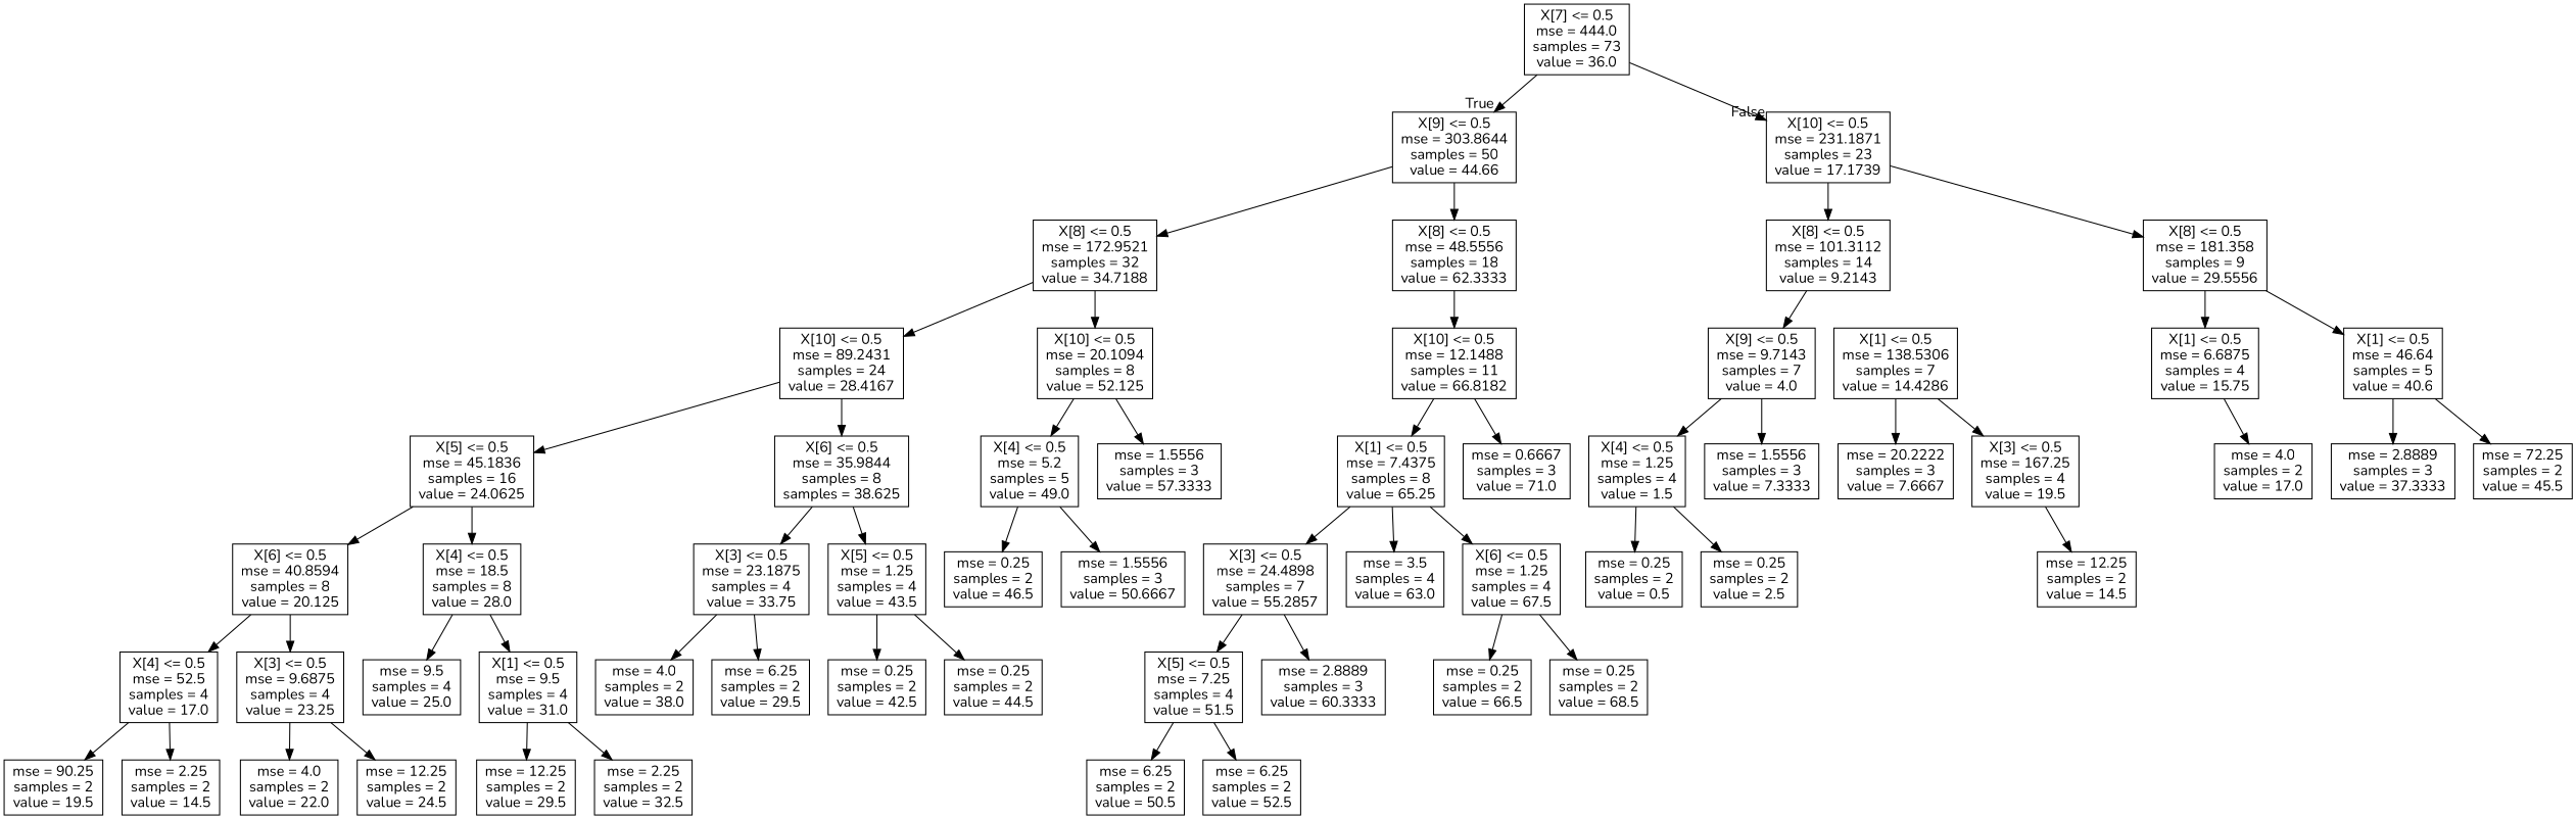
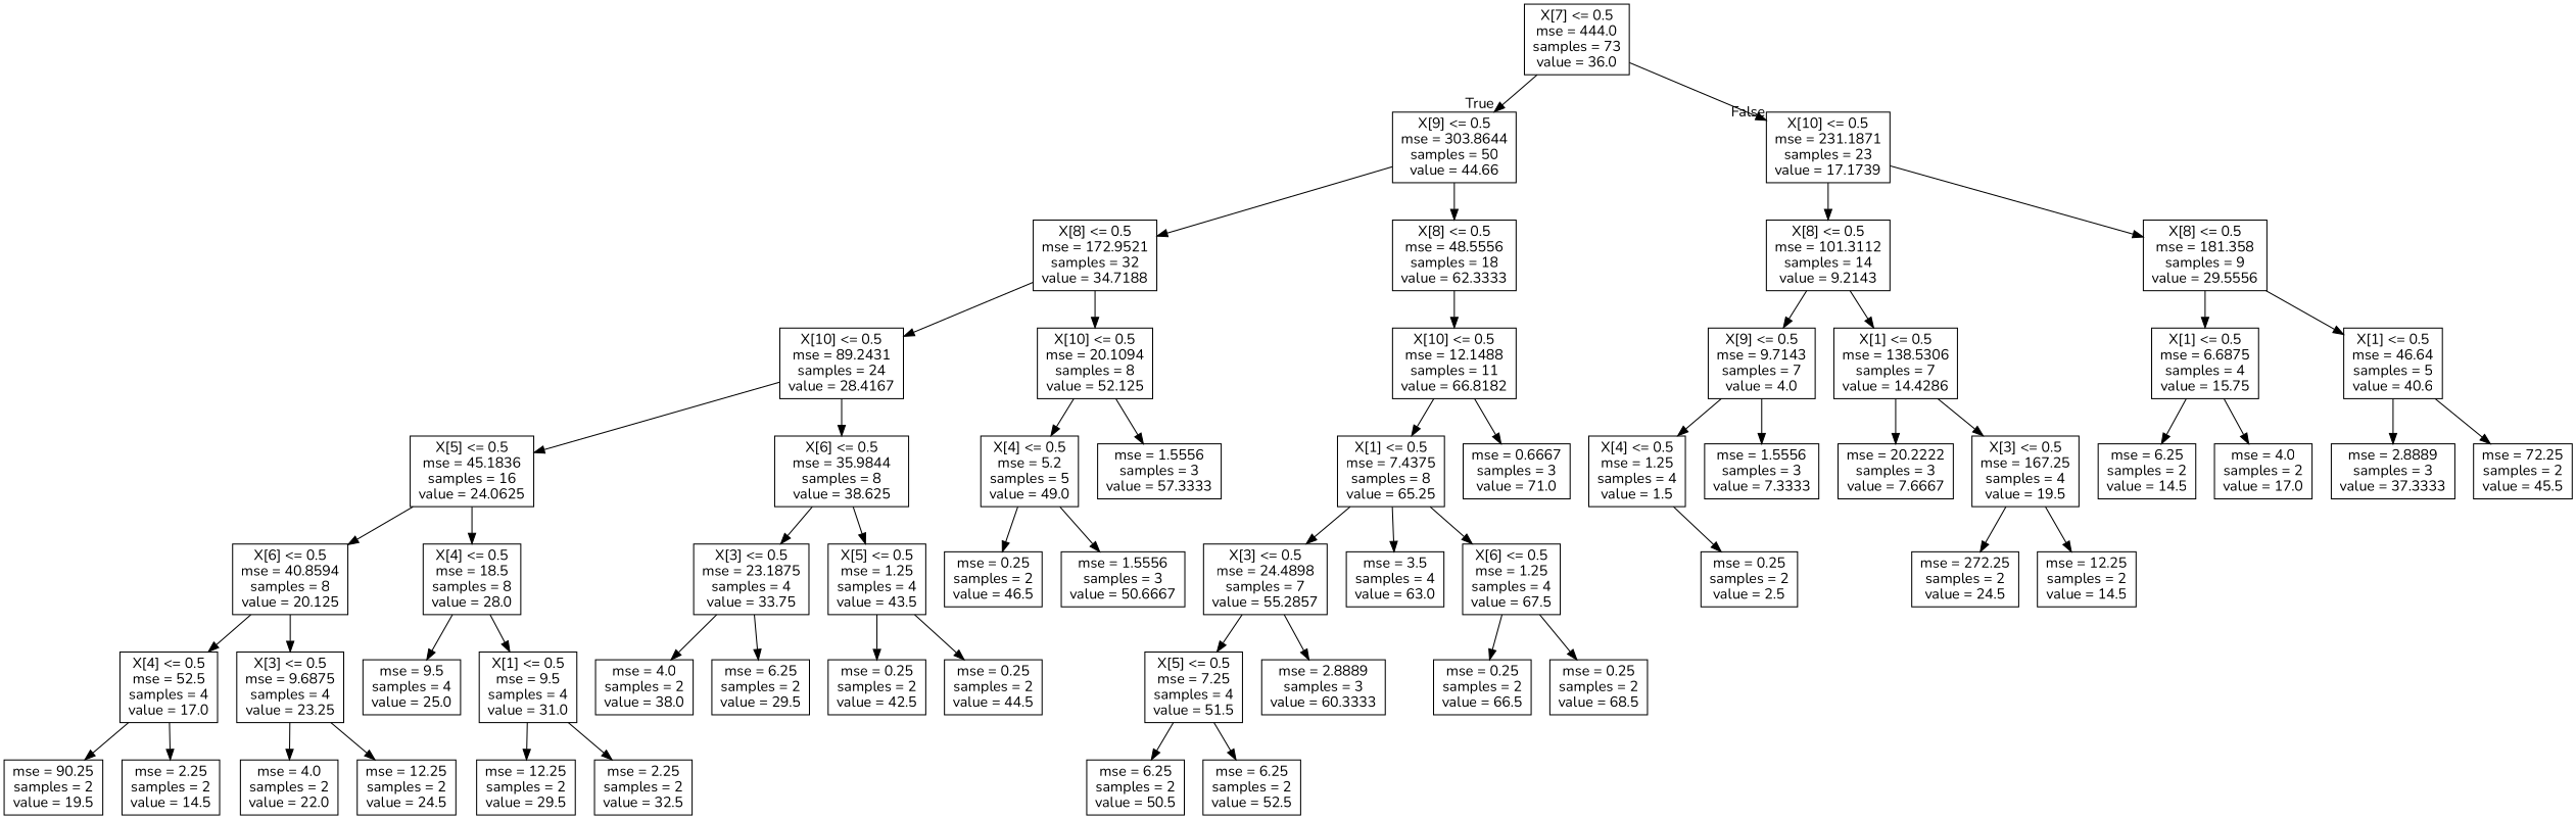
  digraph {
    fontname=Nunito
    node [fontname=Nunito shape=box]
    edge [fontname=Nunito]
    n1 [label="X[7] <= 0.5\nmse = 444.0\nsamples = 73\nvalue = 36.0"]
    n2 [label="X[9] <= 0.5\nmse = 303.8644\nsamples = 50\nvalue = 44.66"]
    n3 [label="X[10] <= 0.5\nmse = 231.1871\nsamples = 23\nvalue = 17.1739"]
    n4 [label="X[8] <= 0.5\nmse = 172.9521\nsamples = 32\nvalue = 34.7188"]
    n5 [label="X[8] <= 0.5\nmse = 48.5556\nsamples = 18\nvalue = 62.3333"]
    n6 [label="X[8] <= 0.5\nmse = 101.3112\nsamples = 14\nvalue = 9.2143"]
    n7 [label="X[8] <= 0.5\nmse = 181.358\nsamples = 9\nvalue = 29.5556"]
    n8 [label="X[10] <= 0.5\nmse = 89.2431\nsamples = 24\nvalue = 28.4167"]
    n9 [label="X[10] <= 0.5\nmse = 20.1094\nsamples = 8\nvalue = 52.125"]
    n10 [label="X[10] <= 0.5\nmse = 12.1488\nsamples = 11\nvalue = 66.8182"]
    n11 [label="X[5] <= 0.5\nmse = 45.1836\nsamples = 16\nvalue = 24.0625"]
-   n12 [label="X[6] <= 0.5\nmse = 35.9844\nsamples = 8\nsamples = 38.625"]
+   n12 [label="X[6] <= 0.5\nmse = 35.9844\nsamples = 8\nvalue = 38.625"]
    n13 [label="X[4] <= 0.5\nmse = 5.2\nsamples = 5\nvalue = 49.0"]
    n14 [label="mse = 1.5556\nsamples = 3\nvalue = 57.3333"]
    n15 [label="X[6] <= 0.5\nmse = 40.8594\nsamples = 8\nvalue = 20.125"]
    n16 [label="X[4] <= 0.5\nmse = 18.5\nsamples = 8\nvalue = 28.0"]
    n17 [label="X[3] <= 0.5\nmse = 23.1875\nsamples = 4\nvalue = 33.75"]
    n18 [label="X[5] <= 0.5\nmse = 1.25\nsamples = 4\nvalue = 43.5"]
    n19 [label="X[4] <= 0.5\nmse = 52.5\nsamples = 4\nvalue = 17.0"]
    n20 [label="X[3] <= 0.5\nmse = 9.6875\nsamples = 4\nvalue = 23.25"]
    n21 [label="mse = 9.5\nsamples = 4\nvalue = 25.0"]
    n22 [label="X[1] <= 0.5\nmse = 9.5\nsamples = 4\nvalue = 31.0"]
    n23 [label="mse = 90.25\nsamples = 2\nvalue = 19.5"]
    n24 [label="mse = 2.25\nsamples = 2\nvalue = 14.5"]
    n25 [label="mse = 4.0\nsamples = 2\nvalue = 22.0"]
    n26 [label="mse = 12.25\nsamples = 2\nvalue = 24.5"]
    n27 [label="mse = 12.25\nsamples = 2\nvalue = 29.5"]
    n28 [label="mse = 2.25\nsamples = 2\nvalue = 32.5"]
    n29 [label="mse = 4.0\nsamples = 2\nvalue = 38.0"]
    n30 [label="mse = 6.25\nsamples = 2\nvalue = 29.5"]
    n31 [label="mse = 0.25\nsamples = 2\nvalue = 42.5"]
    n32 [label="mse = 0.25\nsamples = 2\nvalue = 44.5"]
    n33 [label="mse = 0.25\nsamples = 2\nvalue = 46.5"]
    n34 [label="mse = 1.5556\nsamples = 3\nvalue = 50.6667"]
    n35 [label="X[3] <= 0.5\nmse = 24.4898\nsamples = 7\nvalue = 55.2857"]
    n36 [label="X[5] <= 0.5\nmse = 7.25\nsamples = 4\nvalue = 51.5"]
    n37 [label="mse = 2.8889\nsamples = 3\nvalue = 60.3333"]
    n38 [label="X[1] <= 0.5\nmse = 7.4375\nsamples = 8\nvalue = 65.25"]
    n39 [label="mse = 0.6667\nsamples = 3\nvalue = 71.0"]
    n40 [label="mse = 6.25\nsamples = 2\nvalue = 50.5"]
    n41 [label="mse = 6.25\nsamples = 2\nvalue = 52.5"]
    n42 [label="mse = 3.5\nsamples = 4\nvalue = 63.0"]
    n43 [label="X[6] <= 0.5\nmse = 1.25\nsamples = 4\nvalue = 67.5"]
    n44 [label="mse = 0.25\nsamples = 2\nvalue = 66.5"]
    n45 [label="mse = 0.25\nsamples = 2\nvalue = 68.5"]
    n46 [label="X[9] <= 0.5\nmse = 9.7143\nsamples = 7\nvalue = 4.0"]
    n47 [label="X[1] <= 0.5\nmse = 138.5306\nsamples = 7\nvalue = 14.4286"]
    n48 [label="X[1] <= 0.5\nmse = 6.6875\nsamples = 4\nvalue = 15.75"]
    n49 [label="X[1] <= 0.5\nmse = 46.64\nsamples = 5\nvalue = 40.6"]
    n50 [label="X[4] <= 0.5\nmse = 1.25\nsamples = 4\nvalue = 1.5"]
    n51 [label="mse = 1.5556\nsamples = 3\nvalue = 7.3333"]
    n52 [label="mse = 20.2222\nsamples = 3\nvalue = 7.6667"]
    n53 [label="X[3] <= 0.5\nmse = 167.25\nsamples = 4\nvalue = 19.5"]
-   n54 [label="mse = 0.25\nsamples = 2\nvalue = 0.5"]
    n55 [label="mse = 0.25\nsamples = 2\nvalue = 2.5"]
+   n56 [label="mse = 272.25\nsamples = 2\nvalue = 24.5"]
    n57 [label="mse = 12.25\nsamples = 2\nvalue = 14.5"]
+   n58 [label="mse = 6.25\nsamples = 2\nvalue = 14.5"]
    n59 [label="mse = 4.0\nsamples = 2\nvalue = 17.0"]
    n60 [label="mse = 2.8889\nsamples = 3\nvalue = 37.3333"]
    n61 [label="mse = 72.25\nsamples = 2\nvalue = 45.5"]
    n1 -> n2 [headlabel=True labelangle=45 labeldistance=2.5]
    n1 -> n3 [headlabel=False labelangle=-45 labeldistance=2.5]
    n2 -> n4
    n2 -> n5
    n3 -> n6
    n3 -> n7
    n4 -> n8
    n4 -> n9
    n5 -> n10
    n6 -> n46
+   n6 -> n47
    n7 -> n48
    n7 -> n49
    n8 -> n11
    n8 -> n12
    n9 -> n13
    n9 -> n14
    n10 -> n38
    n10 -> n39
    n11 -> n15
    n11 -> n16
    n12 -> n17
    n12 -> n18
    n13 -> n33
    n13 -> n34
    n15 -> n19
    n15 -> n20
    n16 -> n21
    n16 -> n22
    n17 -> n29
    n17 -> n30
    n18 -> n31
    n18 -> n32
    n19 -> n23
    n19 -> n24
    n20 -> n25
    n20 -> n26
    n22 -> n27
    n22 -> n28
    n35 -> n36
    n35 -> n37
    n36 -> n40
    n36 -> n41
    n38 -> n35
    n38 -> n42
    n38 -> n43
    n43 -> n44
    n43 -> n45
    n46 -> n50
    n46 -> n51
    n47 -> n52
    n47 -> n53
+   n48 -> n58
    n48 -> n59
    n49 -> n60
    n49 -> n61
-   n50 -> n54
    n50 -> n55
+   n53 -> n56
    n53 -> n57
  }
